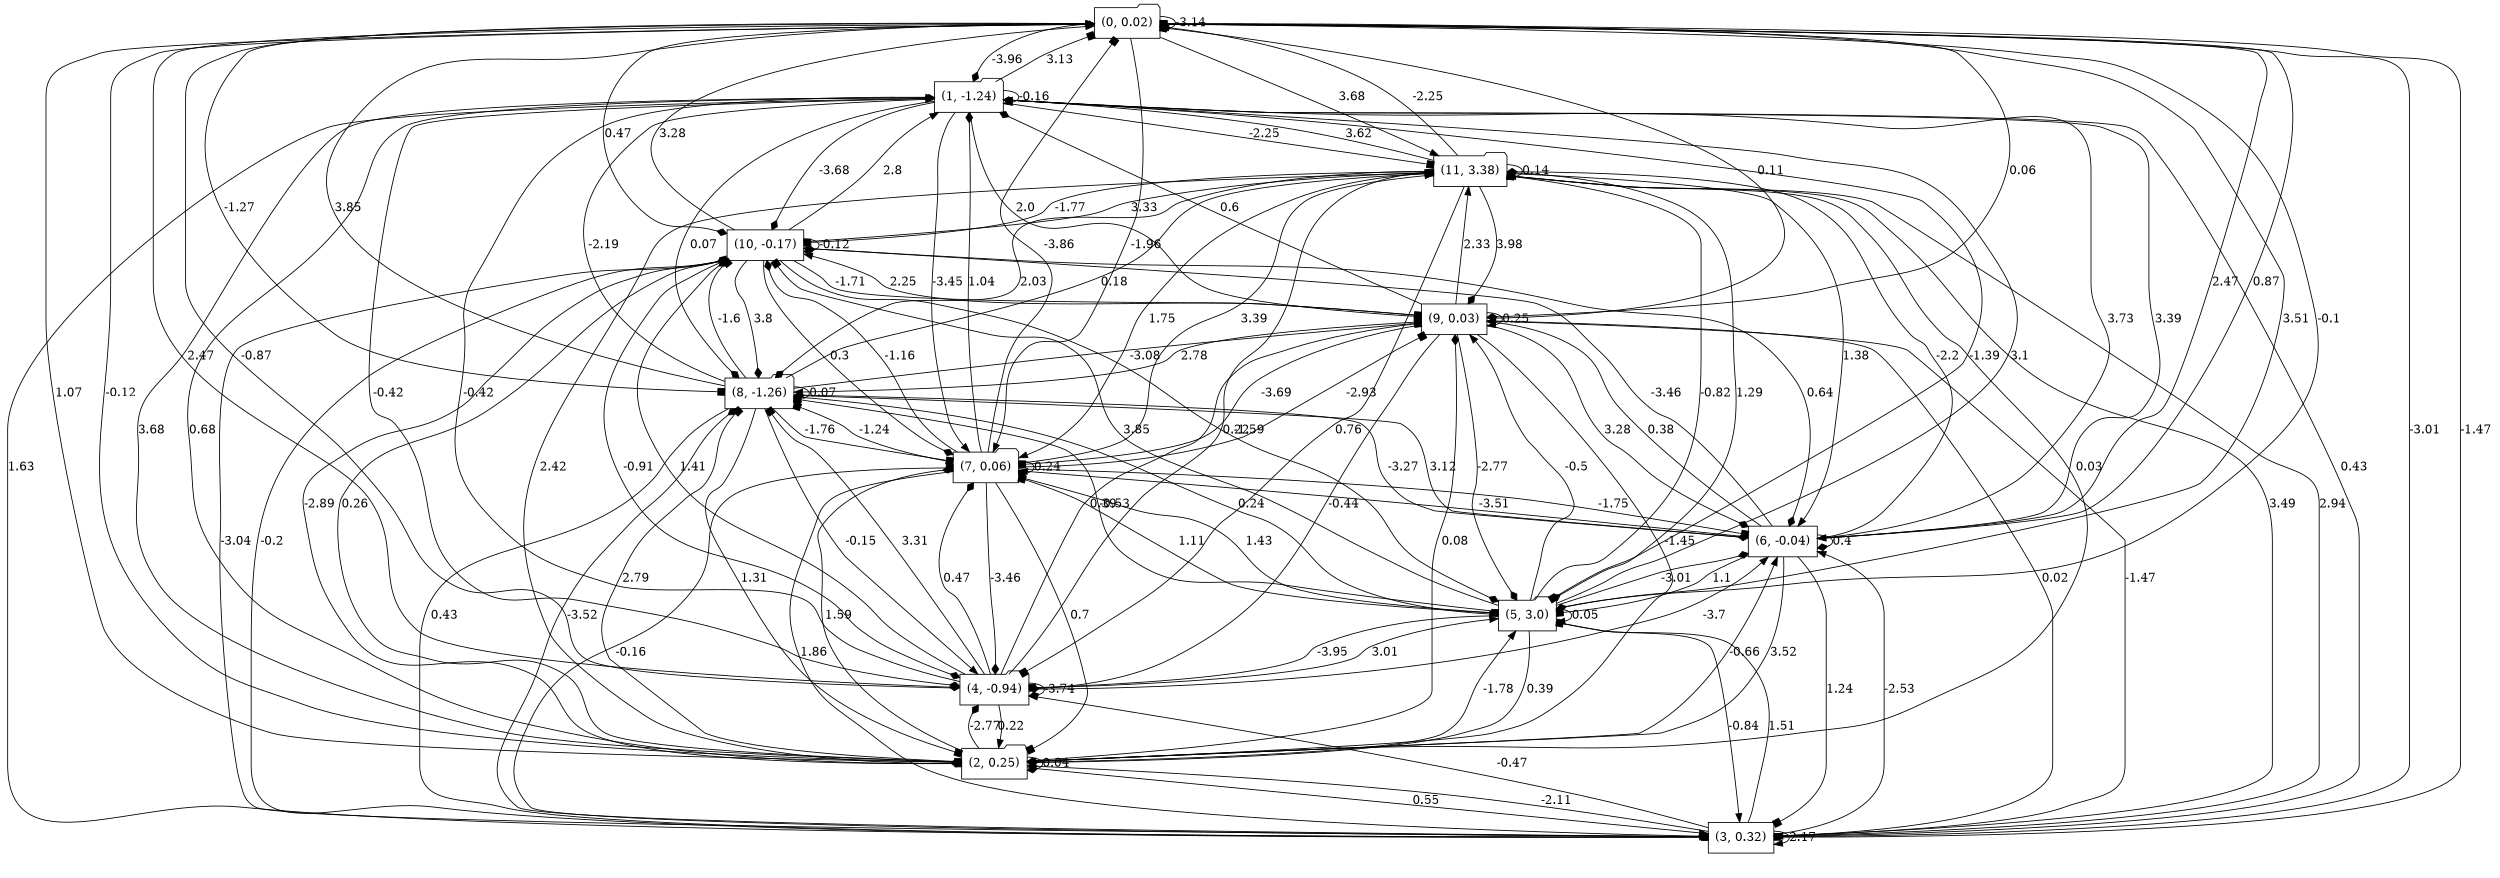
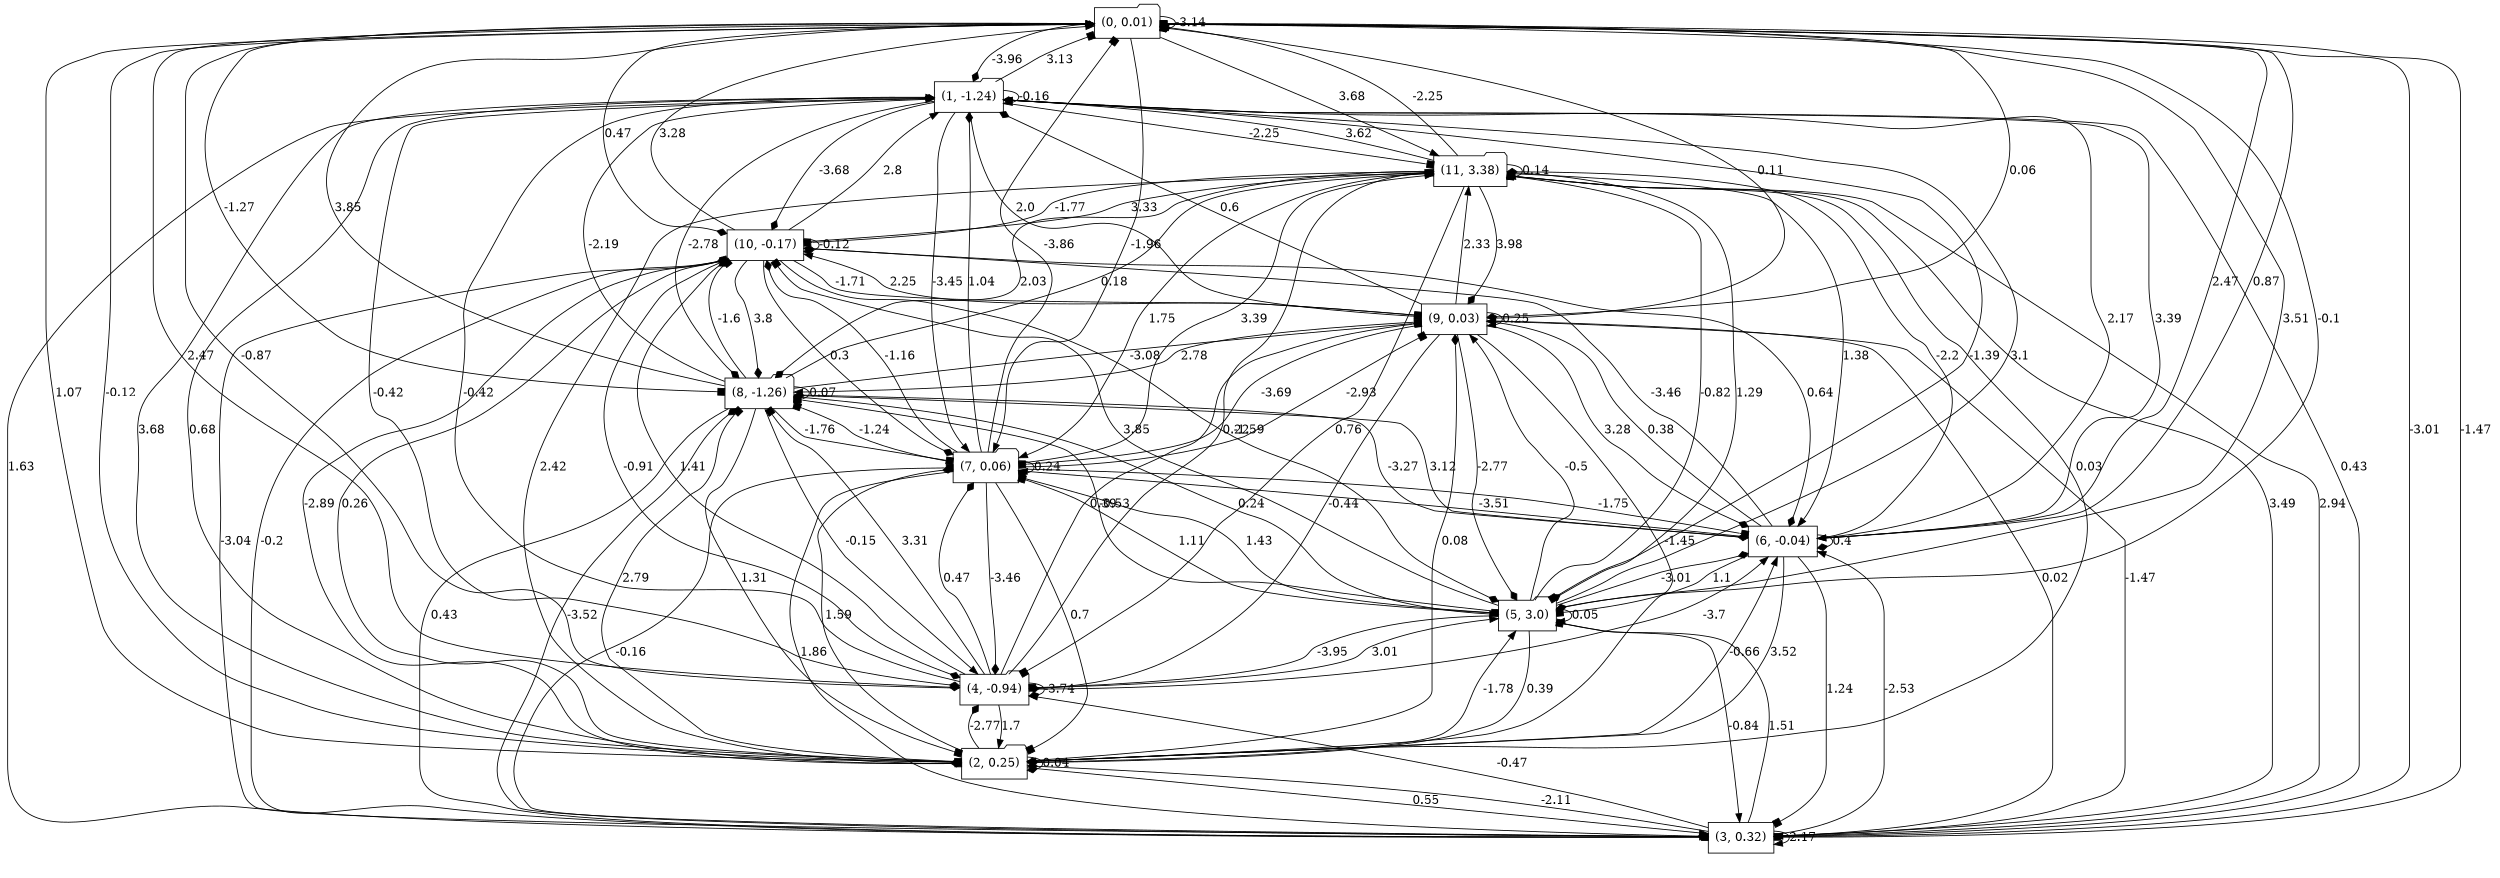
  digraph {
    node [shape=folder]
    edge [arrowhead=diamond]
-   n1 [label="(0, 0.02)"]
+   n1 [label="(0, 0.01)"]
    n2 [label="(1, -1.24)"]
    n3 [label="(2, 0.25)"]
    n4 [label="(3, 0.32)" shape=box]
    n5 [label="(4, -0.94)"]
    n6 [label="(5, 3.0)"]
    n7 [label="(6, -0.04)" shape=box]
    n8 [label="(7, 0.06)"]
    n9 [label="(8, -1.26)"]
    n10 [label="(9, 0.03)" shape=box]
    n11 [label="(10, -0.17)" shape=box]
    n12 [label="(11, 3.38)"]
    n1 -> n1 [label=-3.14]
    n1 -> n2 [label=-3.96]
    n1 -> n3 [label=1.07]
    n1 -> n4 [arrowhead=box label=-3.01]
    n1 -> n5 [label=2.47]
    n1 -> n6 [label=3.51]
    n1 -> n7 [arrowhead=normal label=2.47]
    n1 -> n8 [arrowhead=normal label=-1.96]
    n1 -> n9 [arrowhead=box label=-1.27]
    n1 -> n10 [label=0.06]
    n1 -> n11 [label=0.47]
    n1 -> n12 [arrowhead=normal label=3.68]
    n2 -> n1 [arrowhead=box label=3.13]
    n2 -> n2 [arrowhead=normal label=-0.16]
    n2 -> n3 [arrowhead=box label=3.68]
    n2 -> n4 [arrowhead=box label=1.63]
    n2 -> n5 [label=-0.42]
    n2 -> n6 [arrowhead=box label=-1.39]
    n2 -> n7 [arrowhead=normal label=3.39]
    n2 -> n8 [arrowhead=normal label=-3.45]
-   n2 -> n9 [label=0.07]
+   n2 -> n9 [label=-2.78]
    n2 -> n10 [arrowhead=box label=2.0]
    n2 -> n11 [label=-3.68]
    n2 -> n12 [arrowhead=box label=-2.25]
    n3 -> n1 [label=-0.12]
    n3 -> n2 [label=0.68]
    n3 -> n3 [label=0.04]
    n3 -> n4 [arrowhead=normal label=0.55]
    n3 -> n5 [label=-2.77]
    n3 -> n6 [arrowhead=normal label=-1.78]
    n3 -> n7 [arrowhead=normal label=-0.66]
    n3 -> n8 [label=1.59]
    n3 -> n9 [arrowhead=box label=2.79]
    n3 -> n10 [label=0.08]
    n3 -> n11 [arrowhead=box label=0.26]
    n3 -> n12 [arrowhead=box label=0.03]
    n4 -> n1 [arrowhead=box label=-1.47]
    n4 -> n2 [arrowhead=normal label=0.43]
    n4 -> n3 [label=-2.11]
    n4 -> n4 [arrowhead=normal label=2.17]
    n4 -> n5 [arrowhead=normal label=-0.47]
    n4 -> n6 [arrowhead=box label=1.51]
    n4 -> n7 [arrowhead=normal label=-2.53]
    n4 -> n8 [arrowhead=box label=-0.16]
    n4 -> n9 [label=-3.52]
    n4 -> n10 [arrowhead=normal label=-1.47]
    n4 -> n11 [label=-0.2]
    n4 -> n12 [arrowhead=box label=3.49]
    n5 -> n1 [arrowhead=normal label=-0.87]
    n5 -> n2 [arrowhead=normal label=-0.42]
-   n5 -> n3 [arrowhead=normal label=0.22]
+   n5 -> n3 [arrowhead=normal label=1.7]
    n5 -> n5 [label=-3.74]
    n5 -> n6 [arrowhead=normal label=3.01]
    n5 -> n7 [arrowhead=normal label=-3.7]
    n5 -> n8 [label=0.47]
    n5 -> n9 [arrowhead=box label=3.31]
    n5 -> n10 [arrowhead=box label=0.39]
    n5 -> n11 [label=1.41]
    n5 -> n12 [arrowhead=normal label=0.22]
    n6 -> n1 [arrowhead=box label=-0.1]
    n6 -> n2 [arrowhead=normal label=3.1]
    n6 -> n3 [label=0.39]
    n6 -> n4 [arrowhead=normal label=-0.84]
    n6 -> n5 [arrowhead=box label=-3.95]
    n6 -> n6 [arrowhead=normal label=0.05]
    n6 -> n7 [label=-3.01]
    n6 -> n8 [arrowhead=box label=1.11]
    n6 -> n9 [arrowhead=box label=-0.53]
    n6 -> n10 [arrowhead=normal label=-0.5]
    n6 -> n11 [arrowhead=box label=3.85]
    n6 -> n12 [arrowhead=box label=-0.82]
    n7 -> n1 [arrowhead=box label=0.87]
-   n7 -> n2 [label=3.73]
+   n7 -> n2 [label=2.17]
    n7 -> n3 [arrowhead=normal label=3.52]
    n7 -> n4 [arrowhead=box label=1.24]
    n7 -> n6 [arrowhead=box label=1.1]
    n7 -> n7 [label=0.4]
    n7 -> n8 [arrowhead=normal label=-3.51]
    n7 -> n9 [label=3.12]
    n7 -> n10 [arrowhead=normal label=0.38]
    n7 -> n11 [label=-3.46]
    n7 -> n12 [label=-2.2]
    n8 -> n1 [arrowhead=box label=-3.86]
    n8 -> n2 [label=1.04]
    n8 -> n3 [arrowhead=box label=0.7]
    n8 -> n4 [label=1.86]
    n8 -> n5 [label=-3.46]
    n8 -> n6 [arrowhead=box label=1.43]
    n8 -> n7 [arrowhead=box label=-1.75]
    n8 -> n8 [arrowhead=box label=0.24]
    n8 -> n9 [arrowhead=box label=-1.24]
    n8 -> n10 [arrowhead=box label=-2.93]
    n8 -> n11 [label=-1.16]
    n8 -> n12 [arrowhead=normal label=3.39]
    n9 -> n1 [arrowhead=normal label=3.85]
    n9 -> n2 [arrowhead=normal label=-2.19]
    n9 -> n3 [arrowhead=box label=1.31]
    n9 -> n4 [arrowhead=normal label=0.43]
    n9 -> n5 [arrowhead=normal label=-0.15]
    n9 -> n6 [arrowhead=normal label=0.24]
    n9 -> n7 [label=-3.27]
    n9 -> n8 [arrowhead=box label=-1.76]
    n9 -> n9 [arrowhead=box label=0.07]
    n9 -> n10 [arrowhead=box label=-3.08]
    n9 -> n11 [arrowhead=box label=-1.6]
    n9 -> n12 [arrowhead=normal label=0.18]
    n10 -> n1 [arrowhead=box label=0.11]
    n10 -> n2 [label=0.6]
    n10 -> n3 [label=-1.45]
    n10 -> n4 [arrowhead=normal label=0.02]
    n10 -> n5 [label=-0.44]
    n10 -> n6 [label=-2.77]
    n10 -> n7 [label=3.28]
    n10 -> n8 [arrowhead=box label=-3.69]
    n10 -> n9 [arrowhead=normal label=2.78]
    n10 -> n10 [arrowhead=normal label=0.25]
    n10 -> n11 [arrowhead=normal label=2.25]
    n10 -> n12 [arrowhead=normal label=2.33]
    n11 -> n1 [arrowhead=normal label=3.28]
    n11 -> n2 [arrowhead=normal label=2.8]
    n11 -> n3 [arrowhead=box label=-2.89]
    n11 -> n4 [arrowhead=box label=-3.04]
    n11 -> n5 [label=-0.91]
    n11 -> n6 [label=-1.59]
    n11 -> n7 [label=0.64]
    n11 -> n8 [label=0.3]
    n11 -> n9 [label=3.8]
    n11 -> n10 [arrowhead=box label=-1.71]
    n11 -> n11 [label=-0.12]
    n11 -> n12 [arrowhead=box label=3.33]
    n12 -> n1 [arrowhead=normal label=-2.25]
    n12 -> n2 [arrowhead=normal label=3.62]
    n12 -> n3 [label=2.42]
    n12 -> n4 [arrowhead=normal label=2.94]
    n12 -> n5 [arrowhead=box label=0.76]
    n12 -> n6 [label=1.29]
    n12 -> n7 [arrowhead=normal label=1.38]
    n12 -> n8 [arrowhead=normal label=1.75]
    n12 -> n9 [label=2.03]
    n12 -> n10 [label=3.98]
    n12 -> n11 [arrowhead=box label=-1.77]
    n12 -> n12 [arrowhead=normal label=0.14]
  }
